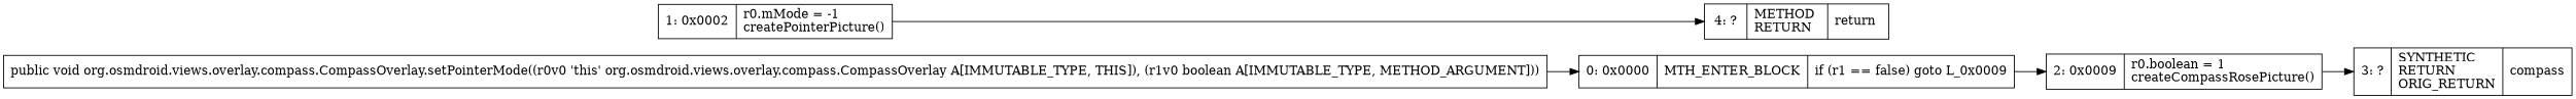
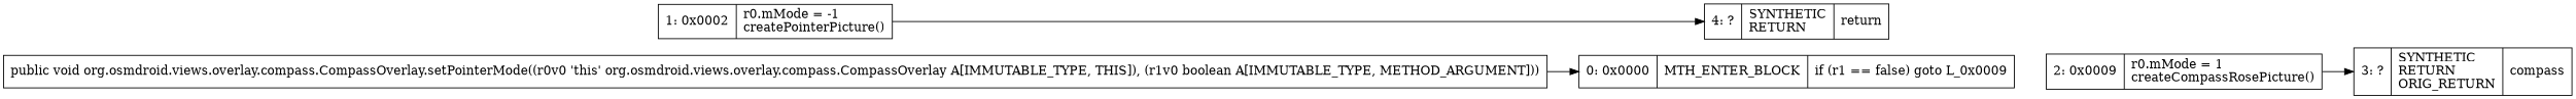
  digraph {
    rankdir=LR
    node [shape=record]
    n1 [label="{0\:\ 0x0000|MTH_ENTER_BLOCK\l|if (r1 == false) goto L_0x0009\l}"]
-   n2 [label="{2\:\ 0x0009|r0.boolean = 1\lcreateCompassRosePicture()\l}"]
+   n2 [label="{2\:\ 0x0009|r0.mMode = 1\lcreateCompassRosePicture()\l}"]
    n3 [label="{1\:\ 0x0002|r0.mMode = \-1\lcreatePointerPicture()\l}"]
-   n4 [label="{4\:\ ?|METHOD\lRETURN\l|return\l}"]
+   n4 [label="{4\:\ ?|SYNTHETIC\lRETURN\l|return\l}"]
    n5 [label="{3\:\ ?|SYNTHETIC\lRETURN\lORIG_RETURN\l|compass\l}"]
    n6 [label="{public void org.osmdroid.views.overlay.compass.CompassOverlay.setPointerMode((r0v0 'this' org.osmdroid.views.overlay.compass.CompassOverlay A[IMMUTABLE_TYPE, THIS]), (r1v0 boolean A[IMMUTABLE_TYPE, METHOD_ARGUMENT])) }"]
-   n1 -> n2
    n2 -> n5
    n3 -> n4
    n6 -> n1
  }
